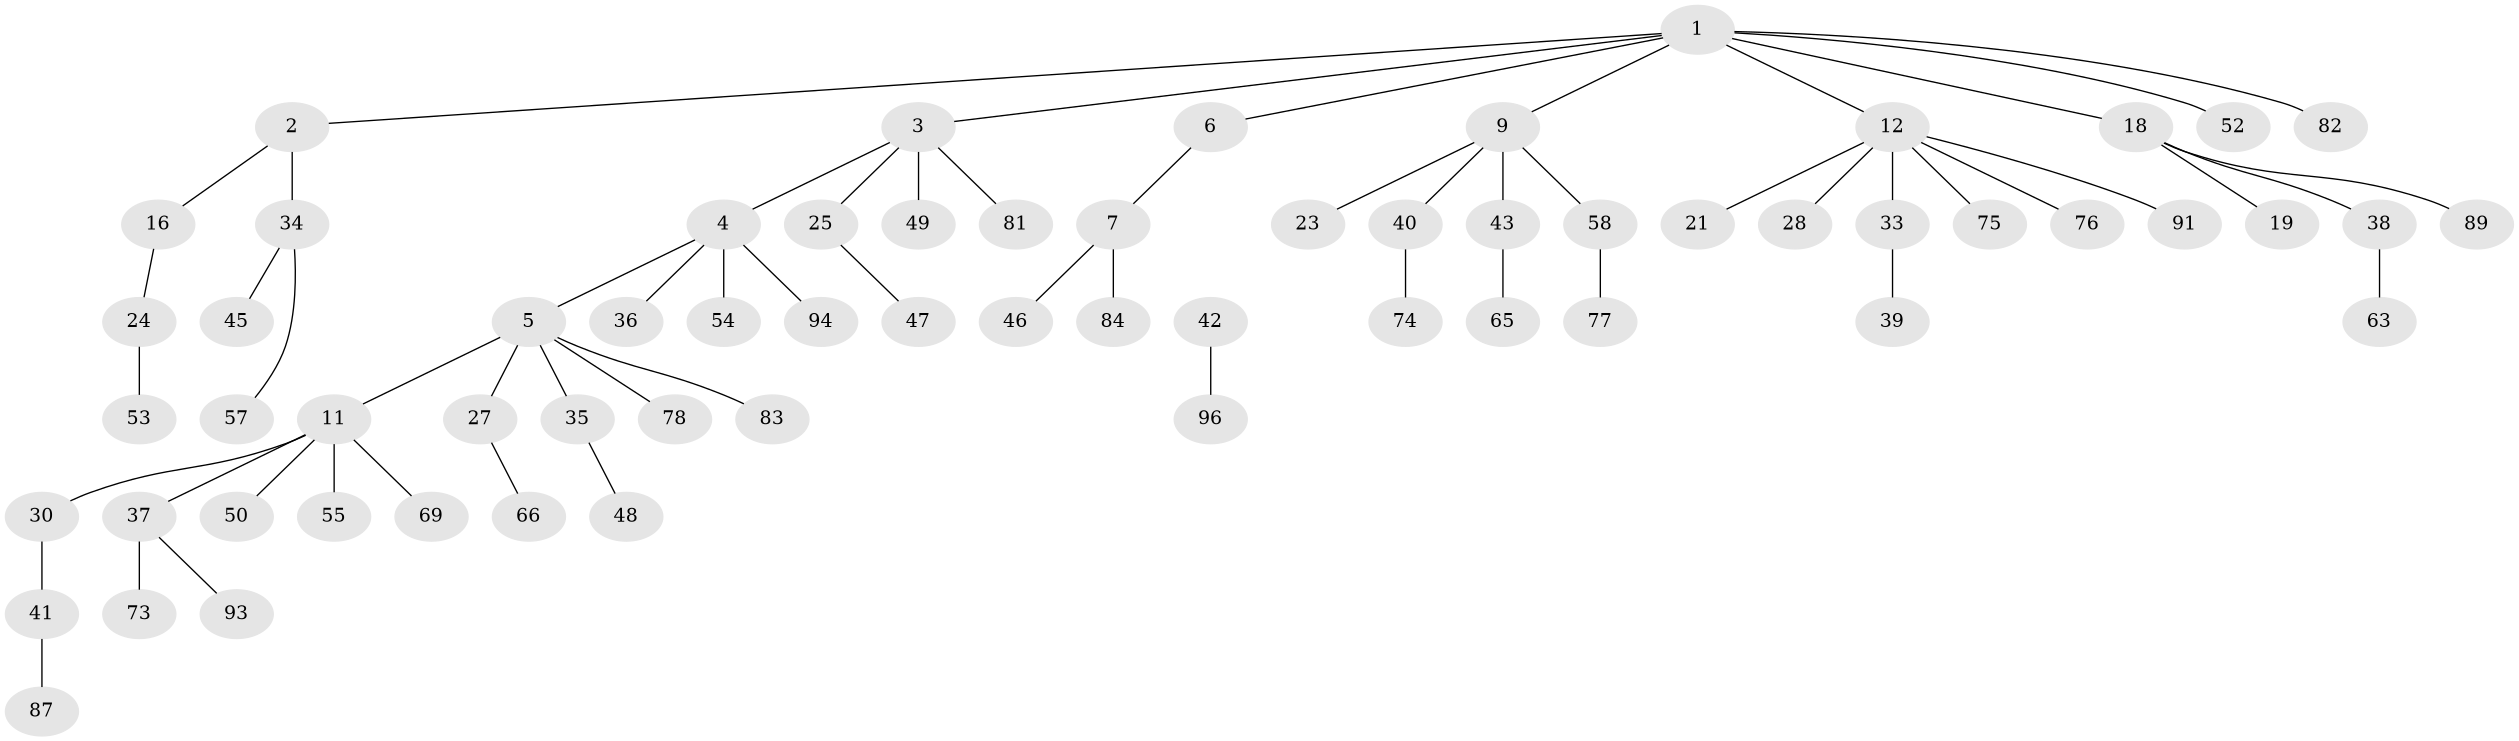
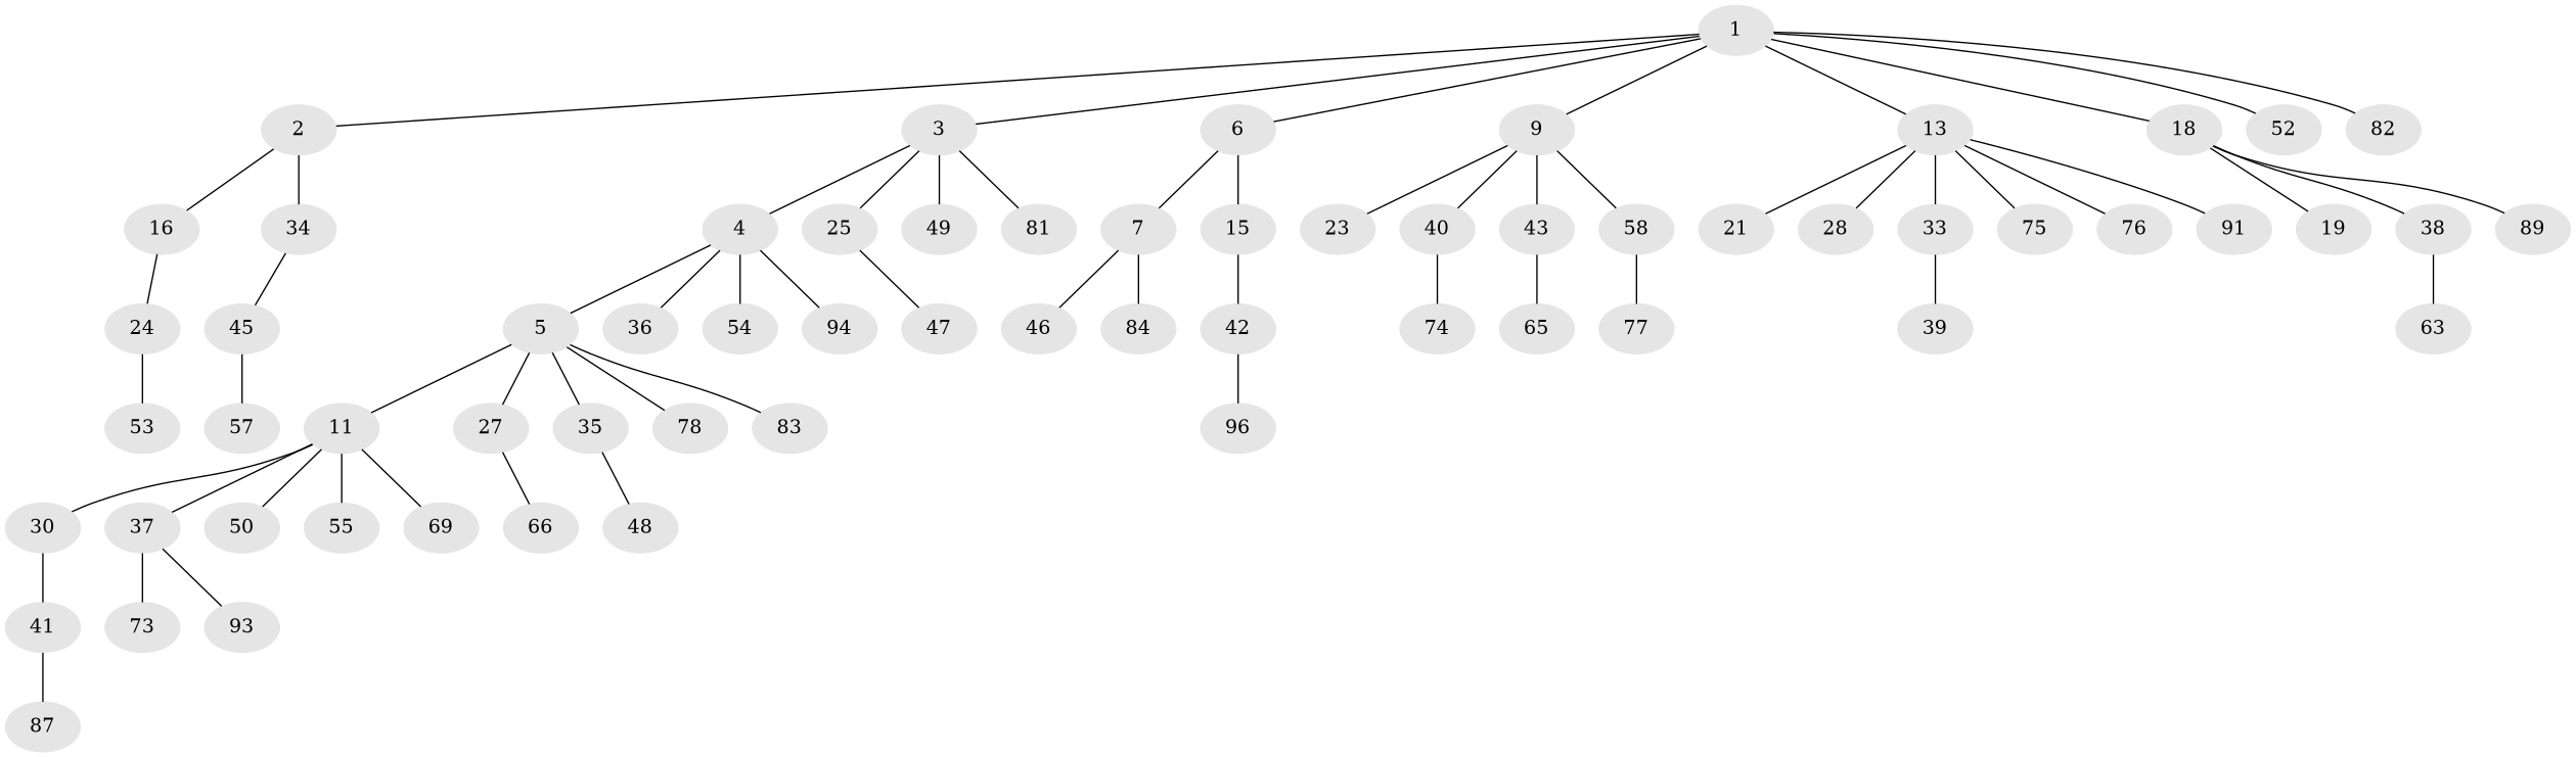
  graph {
    node [color=gray90 style=filled]
    1 [super="+97"]
    2 [super="+8"]
    3 [super="+22"]
    6 [super="+26"]
    9 [super="+13"]
-   12 [super="+14"]
+   12 [super="+14" label=13]
    18 [super="+31"]
    52 [super="+70"]
    82
    16
    34 [super="+79"]
    4 [super="+17"]
    25 [super="+44"]
    n14 [label=49]
    81
    7 [super="+49"]
+   15 [super="+80"]
    23
    40 [super="+56"]
    43 [super="+62"]
    58 [super="+61"]
    21 [super="+59"]
    28
    33 [super="+71"]
    75
    76
    91
    19 [super="+92"]
    38 [super="+85"]
    89
    24 [super="+32"]
    45
    57 [super="+60"]
    5 [super="+10"]
    36
    54 [super="+67"]
    94
    47 [super="+72"]
    11 [super="+20"]
    27 [super="+64"]
    35
    78
    83
    30
    37
    50 [super="+68"]
    55
    69 [super="+88"]
    66
    48 [super="+95"]
    46 [super="+90"]
    84
    42
    74
    65
    77
    41 [super="+51"]
    73 [super="+86"]
    93
    39
    96
    53
    63
    87
    1 -- 2
    1 -- 3
    1 -- 6
    1 -- 9
    1 -- 12
    1 -- 18
    1 -- 52
    1 -- 82
    2 -- 16
    2 -- 34
    3 -- 4
    3 -- 25
    3 -- n14
    3 -- 81
    6 -- 7
+   6 -- 15
    9 -- 23
    9 -- 40
    9 -- 43
    9 -- 58
    12 -- 21
    12 -- 28
    12 -- 33
    12 -- 75
    12 -- 76
    12 -- 91
    18 -- 19
    18 -- 38
    18 -- 89
    16 -- 24
    34 -- 45
-   34 -- 57
+   45 -- 57
    4 -- 5
    4 -- 36
    4 -- 54
    4 -- 94
    25 -- 47
    7 -- 46
    7 -- 84
+   15 -- 42
    40 -- 74
    43 -- 65
    58 -- 77
    33 -- 39
    38 -- 63
    24 -- 53
    5 -- 11
    5 -- 27
    5 -- 35
    5 -- 78
    5 -- 83
    11 -- 30
    11 -- 37
    11 -- 50
    11 -- 55
    11 -- 69
    27 -- 66
    35 -- 48
    30 -- 41
    37 -- 73
    37 -- 93
    42 -- 96
    41 -- 87
  }
